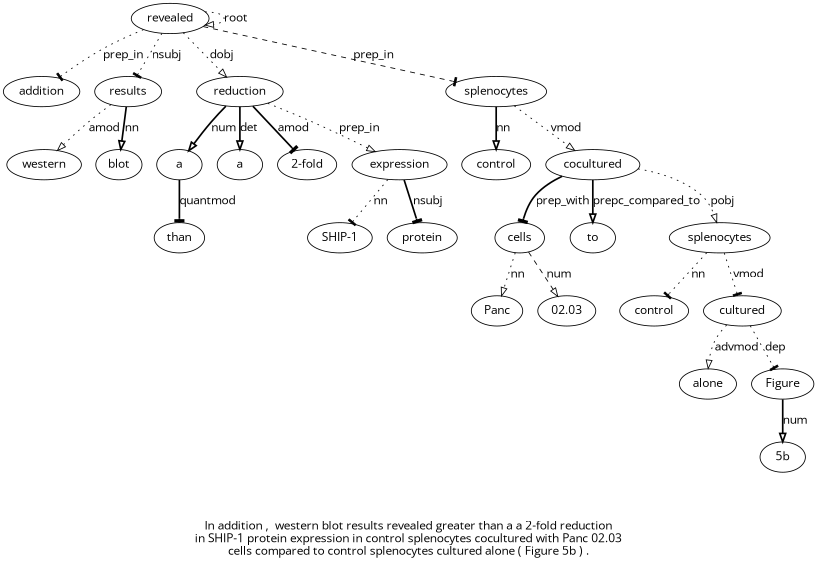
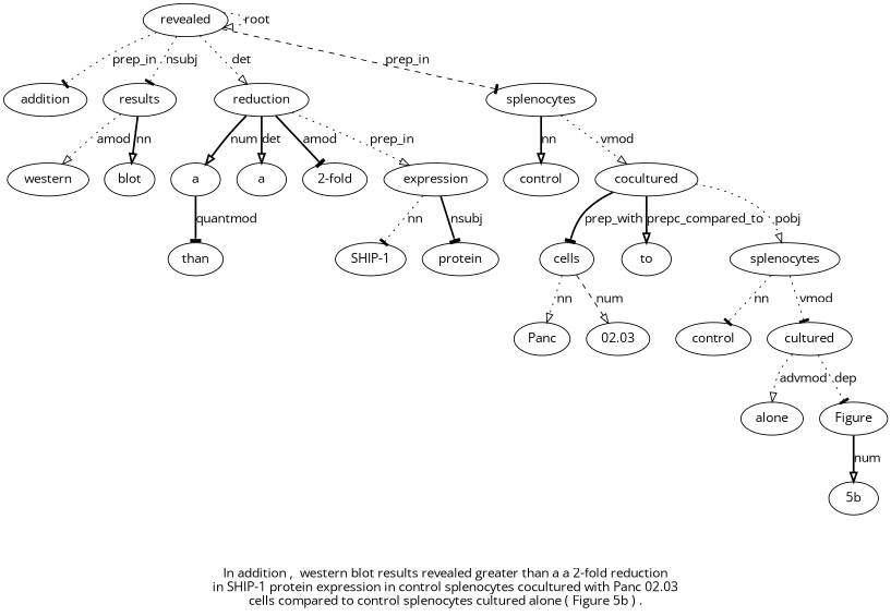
  digraph {
    fontname="Open Sans"
    label="In addition ,  western blot results revealed greater than a a 2-fold reduction\nin SHIP-1 protein expression in control splenocytes cocultured with Panc 02.03\ncells compared to control splenocytes cultured alone ( Figure 5b ) ."
    node [fillcolor=white fontname="Open Sans" style=filled]
    edge [arrowhead=onormal fontname="Open Sans" style=dotted]
    n1 [label=revealed]
    n2 [label=addition]
    n3 [label=results]
    n4 [label=reduction]
    n5 [label=splenocytes]
    n6 [label=western]
    n7 [label=blot]
    n8 [label=a]
    n9 [label=a]
    n10 [label="2-fold"]
    n11 [label=expression]
    n12 [label=control]
    n13 [label=cocultured]
    n14 [label=than]
    n15 [label="SHIP-1"]
    n16 [label=protein]
    n17 [label=cells]
    n18 [label=to]
    n19 [label=splenocytes]
    n20 [label=Panc]
    n21 [label=02.03]
    n22 [label=control]
    n23 [label=cultured]
    n24 [label=alone]
    n25 [label=Figure]
    n26 [label="5b"]
    n1 -> n1 [label=root]
    n1 -> n2 [arrowhead=tee label=prep_in]
    n1 -> n3 [arrowhead=tee label=nsubj]
-   n1 -> n4 [label=dobj]
+   n1 -> n4 [label=det]
    n1 -> n5 [arrowhead=tee label=prep_in style=dashed]
    n3 -> n6 [label=amod]
    n3 -> n7 [label=nn style=bold]
    n4 -> n8 [label=num style=bold]
    n4 -> n9 [label=det style=bold]
    n4 -> n10 [arrowhead=tee label=amod style=bold]
    n4 -> n11 [label=prep_in]
    n5 -> n12 [label=nn style=bold]
    n5 -> n13 [label=vmod]
    n8 -> n14 [arrowhead=tee label=quantmod style=bold]
    n11 -> n15 [arrowhead=tee label=nn]
    n11 -> n16 [arrowhead=tee label=nsubj style=bold]
    n13 -> n17 [arrowhead=tee label=prep_with style=bold]
    n13 -> n18 [label=prepc_compared_to style=bold]
    n13 -> n19 [label=pobj]
    n17 -> n20 [label=nn]
    n17 -> n21 [label=num style=dashed]
    n19 -> n22 [arrowhead=tee label=nn]
    n19 -> n23 [arrowhead=tee label=vmod]
    n23 -> n24 [label=advmod]
    n23 -> n25 [arrowhead=tee label=dep]
    n25 -> n26 [label=num style=bold]
  }
